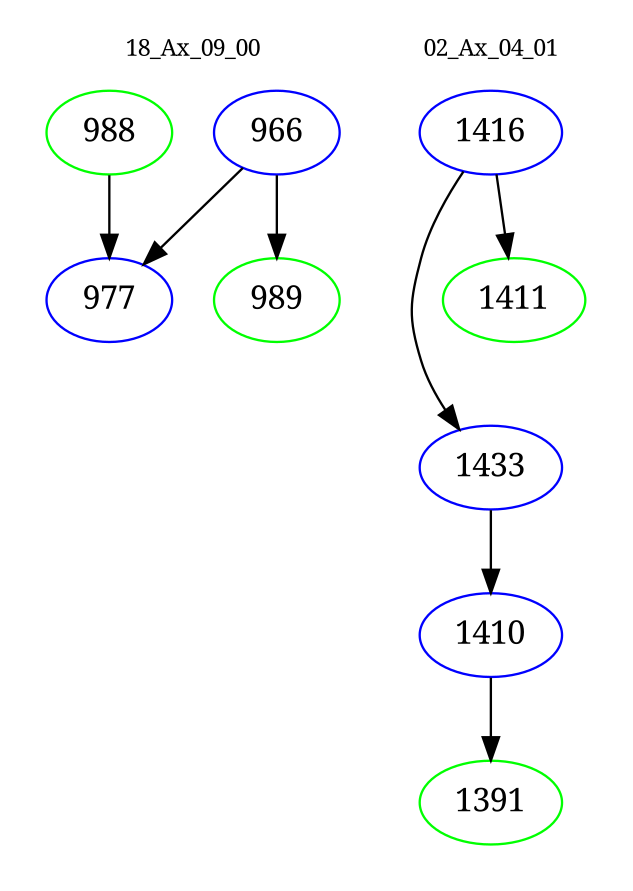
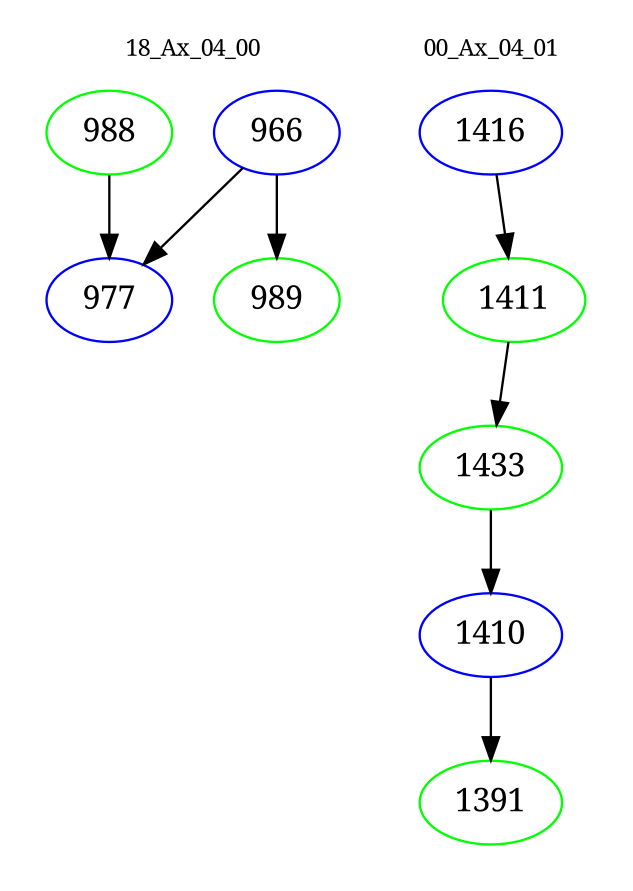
  digraph {
    fontname="Noto Serif"
    node [color=green fontname="Noto Serif"]
    edge [color=black fontname="Noto Serif"]
    n1 [color=blue label=966]
    n2 [color=blue label=977]
    n3 [label=989]
    n4 [label=988]
    n5 [color=blue label=1416]
    n6 [color=blue label=1410]
-   n7 [color=blue label=1433]
+   n7 [label=1433]
    n8 [label=1411]
    n9 [label=1391]
    subgraph cluster_1 {
      color=white
      fontsize=10
-     label="18_Ax_09_00"
+     label="18_Ax_04_00"
      n1
      n2
      n3
      n4
    }
    subgraph cluster_2 {
      color=white
      fontsize=10
-     label="02_Ax_04_01"
+     label="00_Ax_04_01"
      n5
      n6
      n7
      n8
      n9
    }
    n1 -> n2
    n1 -> n3
    n4 -> n2
-   n5 -> n7
+   n8 -> n7
    n5 -> n8
    n6 -> n9
    n7 -> n6
  }
